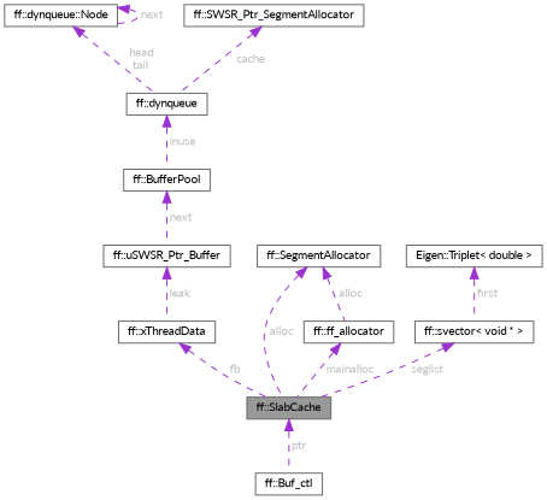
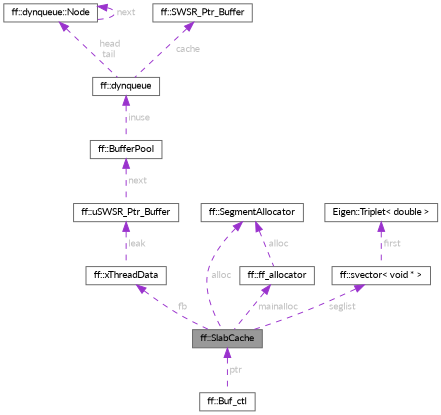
  digraph {
    fontname=Lato
    rankdir=TB
    node [color=gray40 fillcolor=white fontname=Lato fontsize=10 shape=box style=filled]
    edge [color=darkorchid3 dir=back fontcolor=grey fontname=Lato fontsize=10 labelfontname=Helvetica labelfontsize=10 style=dashed]
    n1 [fillcolor=grey60 fontcolor=black height=0.2 label="ff::SlabCache" width=0.4]
    n2 [height=0.2 label="ff::Buf_ctl" width=0.4]
    n3 [height=0.2 label="ff::xThreadData" width=0.4]
    n4 [height=0.2 label="ff::uSWSR_Ptr_Buffer" width=0.4]
    n5 [height=0.2 label="ff::BufferPool" width=0.4]
    n6 [height=0.2 label="ff::dynqueue" width=0.4]
    n7 [height=0.2 label="ff::dynqueue::Node" width=0.4]
-   n8 [height=0.2 label="ff::SWSR_Ptr_SegmentAllocator" width=0.4]
+   n8 [height=0.2 label="ff::SWSR_Ptr_Buffer" width=0.4]
    n9 [height=0.2 label="ff::SegmentAllocator" width=0.4]
    n10 [height=0.2 label="ff::ff_allocator" width=0.4]
    n11 [height=0.2 label="ff::svector\< void * \>" width=0.4]
    n12 [height=0.2 label="Eigen::Triplet\< double \>" width=0.4]
    n1 -> n2 [label=" ptr"]
    n3 -> n1 [label=" fb"]
    n4 -> n3 [label=" leak"]
    n5 -> n4 [label=" next"]
    n6 -> n5 [label=" inuse"]
    n7 -> n6 [label=" head\ntail"]
    n7 -> n7 [label=" next"]
    n8 -> n6 [label=" cache"]
    n9 -> n1 [label=" alloc"]
    n9 -> n10 [label=" alloc"]
    n10 -> n1 [label=" mainalloc"]
    n11 -> n1 [label=" seglist"]
    n12 -> n11 [label=" first"]
  }
